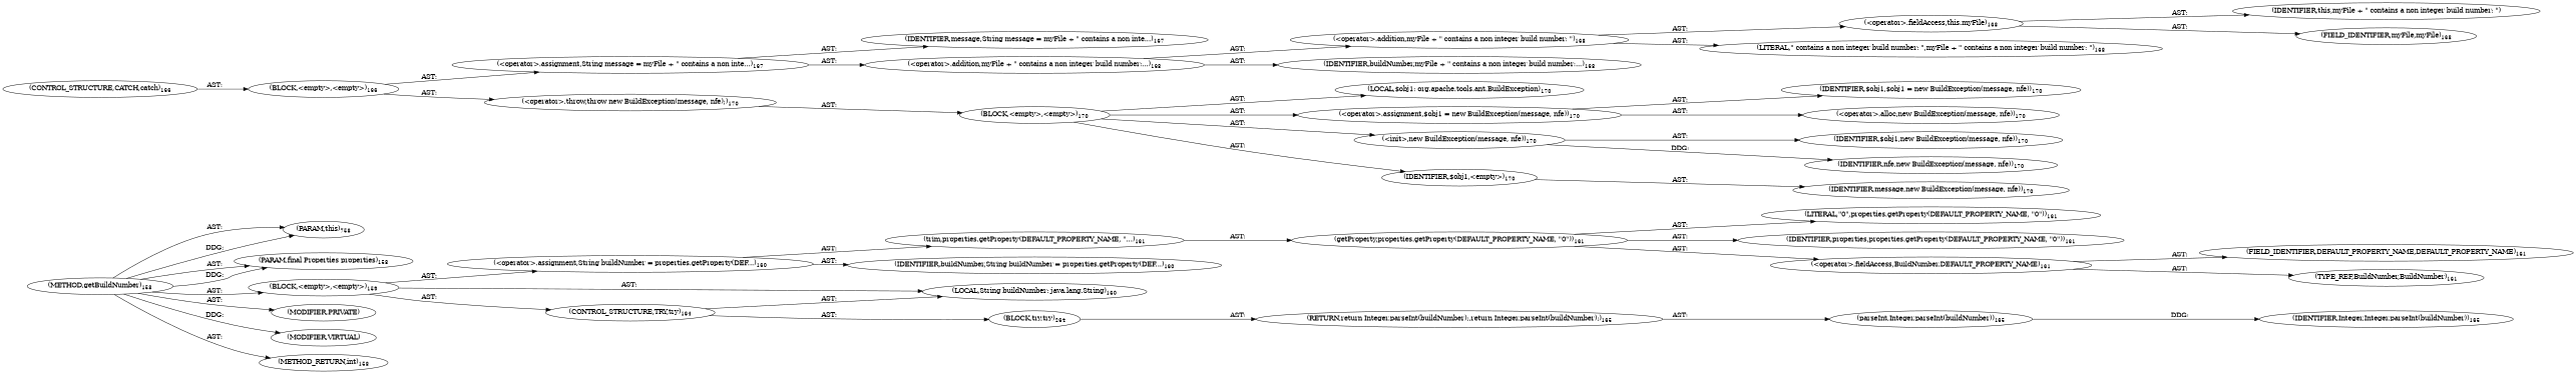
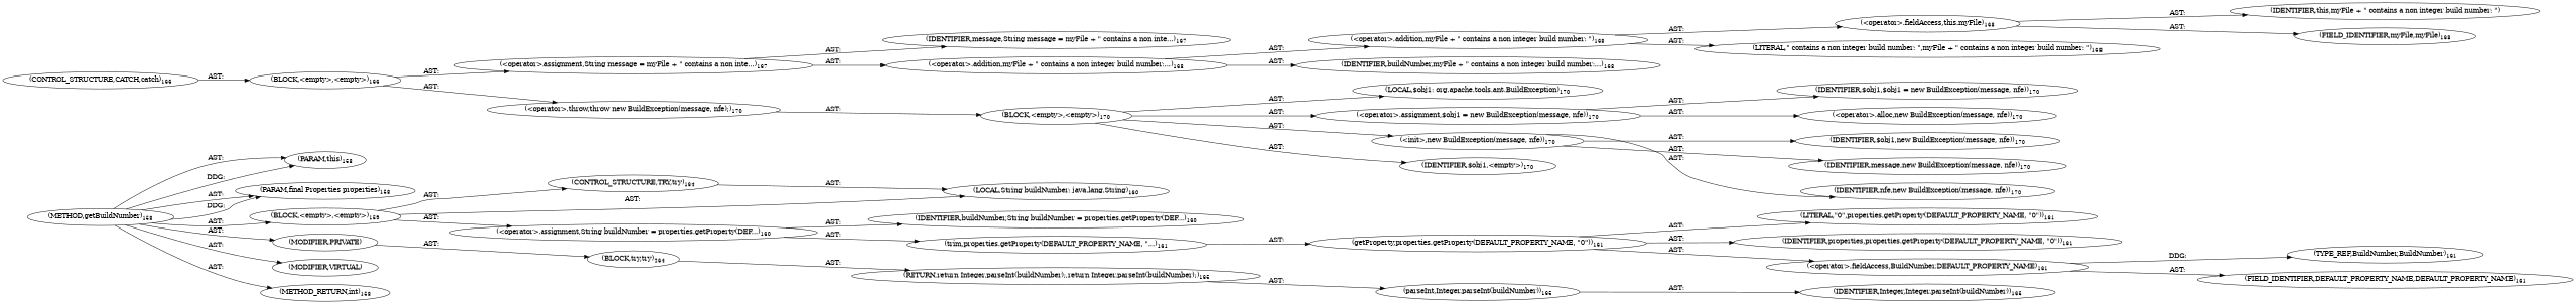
  digraph {
    rankdir=LR
    n1 [label=<(METHOD,getBuildNumber)<SUB>158</SUB>>]
-   n2 [label=<(PARAM,this)<SUB>758</SUB>>]
+   n2 [label=<(PARAM,this)<SUB>158</SUB>>]
    n3 [label=<(PARAM,final Properties properties)<SUB>158</SUB>>]
    n4 [label=<(BLOCK,&lt;empty&gt;,&lt;empty&gt;)<SUB>159</SUB>>]
    n5 [label=<(MODIFIER,PRIVATE)>]
    n6 [label=<(MODIFIER,VIRTUAL)>]
    n7 [label=<(METHOD_RETURN,int)<SUB>158</SUB>>]
    n8 [label=<(LOCAL,String buildNumber: java.lang.String)<SUB>160</SUB>>]
    n9 [label=<(&lt;operator&gt;.assignment,String buildNumber = properties.getProperty(DEF...)<SUB>160</SUB>>]
    n10 [label=<(CONTROL_STRUCTURE,TRY,try)<SUB>164</SUB>>]
    n11 [label=<(IDENTIFIER,buildNumber,String buildNumber = properties.getProperty(DEF...)<SUB>160</SUB>>]
    n12 [label=<(trim,properties.getProperty(DEFAULT_PROPERTY_NAME, &quot;...)<SUB>161</SUB>>]
    n13 [label=<(BLOCK,try,try)<SUB>264</SUB>>]
    n14 [label=<(getProperty,properties.getProperty(DEFAULT_PROPERTY_NAME, &quot;0&quot;))<SUB>161</SUB>>]
    n15 [label=<(IDENTIFIER,properties,properties.getProperty(DEFAULT_PROPERTY_NAME, &quot;0&quot;))<SUB>161</SUB>>]
    n16 [label=<(&lt;operator&gt;.fieldAccess,BuildNumber.DEFAULT_PROPERTY_NAME)<SUB>161</SUB>>]
    n17 [label=<(LITERAL,&quot;0&quot;,properties.getProperty(DEFAULT_PROPERTY_NAME, &quot;0&quot;))<SUB>161</SUB>>]
    n18 [label=<(TYPE_REF,BuildNumber,BuildNumber)<SUB>161</SUB>>]
    n19 [label=<(FIELD_IDENTIFIER,DEFAULT_PROPERTY_NAME,DEFAULT_PROPERTY_NAME)<SUB>161</SUB>>]
    n20 [label=<(RETURN,return Integer.parseInt(buildNumber);,return Integer.parseInt(buildNumber);)<SUB>165</SUB>>]
    n21 [label=<(CONTROL_STRUCTURE,CATCH,catch)<SUB>166</SUB>>]
    n22 [label=<(BLOCK,&lt;empty&gt;,&lt;empty&gt;)<SUB>166</SUB>>]
    n23 [label=<(parseInt,Integer.parseInt(buildNumber))<SUB>165</SUB>>]
    n24 [label=<(IDENTIFIER,Integer,Integer.parseInt(buildNumber))<SUB>165</SUB>>]
    n25 [label=<(&lt;operator&gt;.assignment,String message = myFile + &quot; contains a non inte...)<SUB>167</SUB>>]
    n26 [label=<(&lt;operator&gt;.throw,throw new BuildException(message, nfe);)<SUB>170</SUB>>]
    n27 [label=<(IDENTIFIER,message,String message = myFile + &quot; contains a non inte...)<SUB>167</SUB>>]
    n28 [label=<(&lt;operator&gt;.addition,myFile + &quot; contains a non integer build number:...)<SUB>168</SUB>>]
    n29 [label=<(BLOCK,&lt;empty&gt;,&lt;empty&gt;)<SUB>170</SUB>>]
    n30 [label=<(&lt;operator&gt;.addition,myFile + &quot; contains a non integer build number: &quot;)<SUB>168</SUB>>]
    n31 [label=<(IDENTIFIER,buildNumber,myFile + &quot; contains a non integer build number:...)<SUB>168</SUB>>]
    n32 [label=<(&lt;operator&gt;.fieldAccess,this.myFile)<SUB>168</SUB>>]
    n33 [label=<(LITERAL,&quot; contains a non integer build number: &quot;,myFile + &quot; contains a non integer build number: &quot;)<SUB>168</SUB>>]
    n34 [label=<(IDENTIFIER,this,myFile + &quot; contains a non integer build number: &quot;)>]
    n35 [label=<(FIELD_IDENTIFIER,myFile,myFile)<SUB>168</SUB>>]
    n36 [label=<(LOCAL,$obj1: org.apache.tools.ant.BuildException)<SUB>170</SUB>>]
    n37 [label=<(&lt;operator&gt;.assignment,$obj1 = new BuildException(message, nfe))<SUB>170</SUB>>]
    n38 [label=<(&lt;init&gt;,new BuildException(message, nfe))<SUB>170</SUB>>]
    n39 [label=<(IDENTIFIER,$obj1,&lt;empty&gt;)<SUB>170</SUB>>]
    n40 [label=<(IDENTIFIER,$obj1,$obj1 = new BuildException(message, nfe))<SUB>170</SUB>>]
    n41 [label=<(&lt;operator&gt;.alloc,new BuildException(message, nfe))<SUB>170</SUB>>]
    n42 [label=<(IDENTIFIER,$obj1,new BuildException(message, nfe))<SUB>170</SUB>>]
    n43 [label=<(IDENTIFIER,message,new BuildException(message, nfe))<SUB>170</SUB>>]
    n44 [label=<(IDENTIFIER,nfe,new BuildException(message, nfe))<SUB>170</SUB>>]
    n1 -> n2 [label="AST: "]
    n1 -> n2 [label="DDG: "]
    n1 -> n3 [label="AST: "]
    n1 -> n3 [label="DDG: "]
    n1 -> n4 [label="AST: "]
    n1 -> n5 [label="AST: "]
-   n1 -> n6 [label="DDG: "]
+   n1 -> n6 [label="AST: "]
    n1 -> n7 [label="AST: "]
    n4 -> n8 [label="AST: "]
    n4 -> n9 [label="AST: "]
    n4 -> n10 [label="AST: "]
    n9 -> n11 [label="AST: "]
    n9 -> n12 [label="AST: "]
    n10 -> n8 [label="AST: "]
-   n10 -> n13 [label="AST: "]
+   n5 -> n13 [label="AST: "]
    n12 -> n14 [label="AST: "]
    n13 -> n20 [label="AST: "]
    n14 -> n15 [label="AST: "]
    n14 -> n16 [label="AST: "]
    n14 -> n17 [label="AST: "]
-   n16 -> n18 [label="AST: "]
+   n16 -> n18 [label="DDG: "]
    n16 -> n19 [label="AST: "]
    n20 -> n23 [label="AST: "]
    n21 -> n22 [label="AST: "]
    n22 -> n25 [label="AST: "]
    n22 -> n26 [label="AST: "]
-   n23 -> n24 [label="DDG: "]
+   n23 -> n24 [label="AST: "]
    n25 -> n27 [label="AST: "]
    n25 -> n28 [label="AST: "]
    n26 -> n29 [label="AST: "]
    n28 -> n30 [label="AST: "]
    n28 -> n31 [label="AST: "]
    n29 -> n36 [label="AST: "]
    n29 -> n37 [label="AST: "]
    n29 -> n38 [label="AST: "]
    n29 -> n39 [label="AST: "]
    n30 -> n32 [label="AST: "]
    n30 -> n33 [label="AST: "]
    n32 -> n34 [label="AST: "]
    n32 -> n35 [label="AST: "]
    n37 -> n40 [label="AST: "]
    n37 -> n41 [label="AST: "]
    n38 -> n42 [label="AST: "]
-   n39 -> n43 [label="AST: "]
-   n38 -> n44 [label="DDG: "]
+   n38 -> n43 [label="AST: "]
+   n38 -> n44 [label="AST: "]
  }
